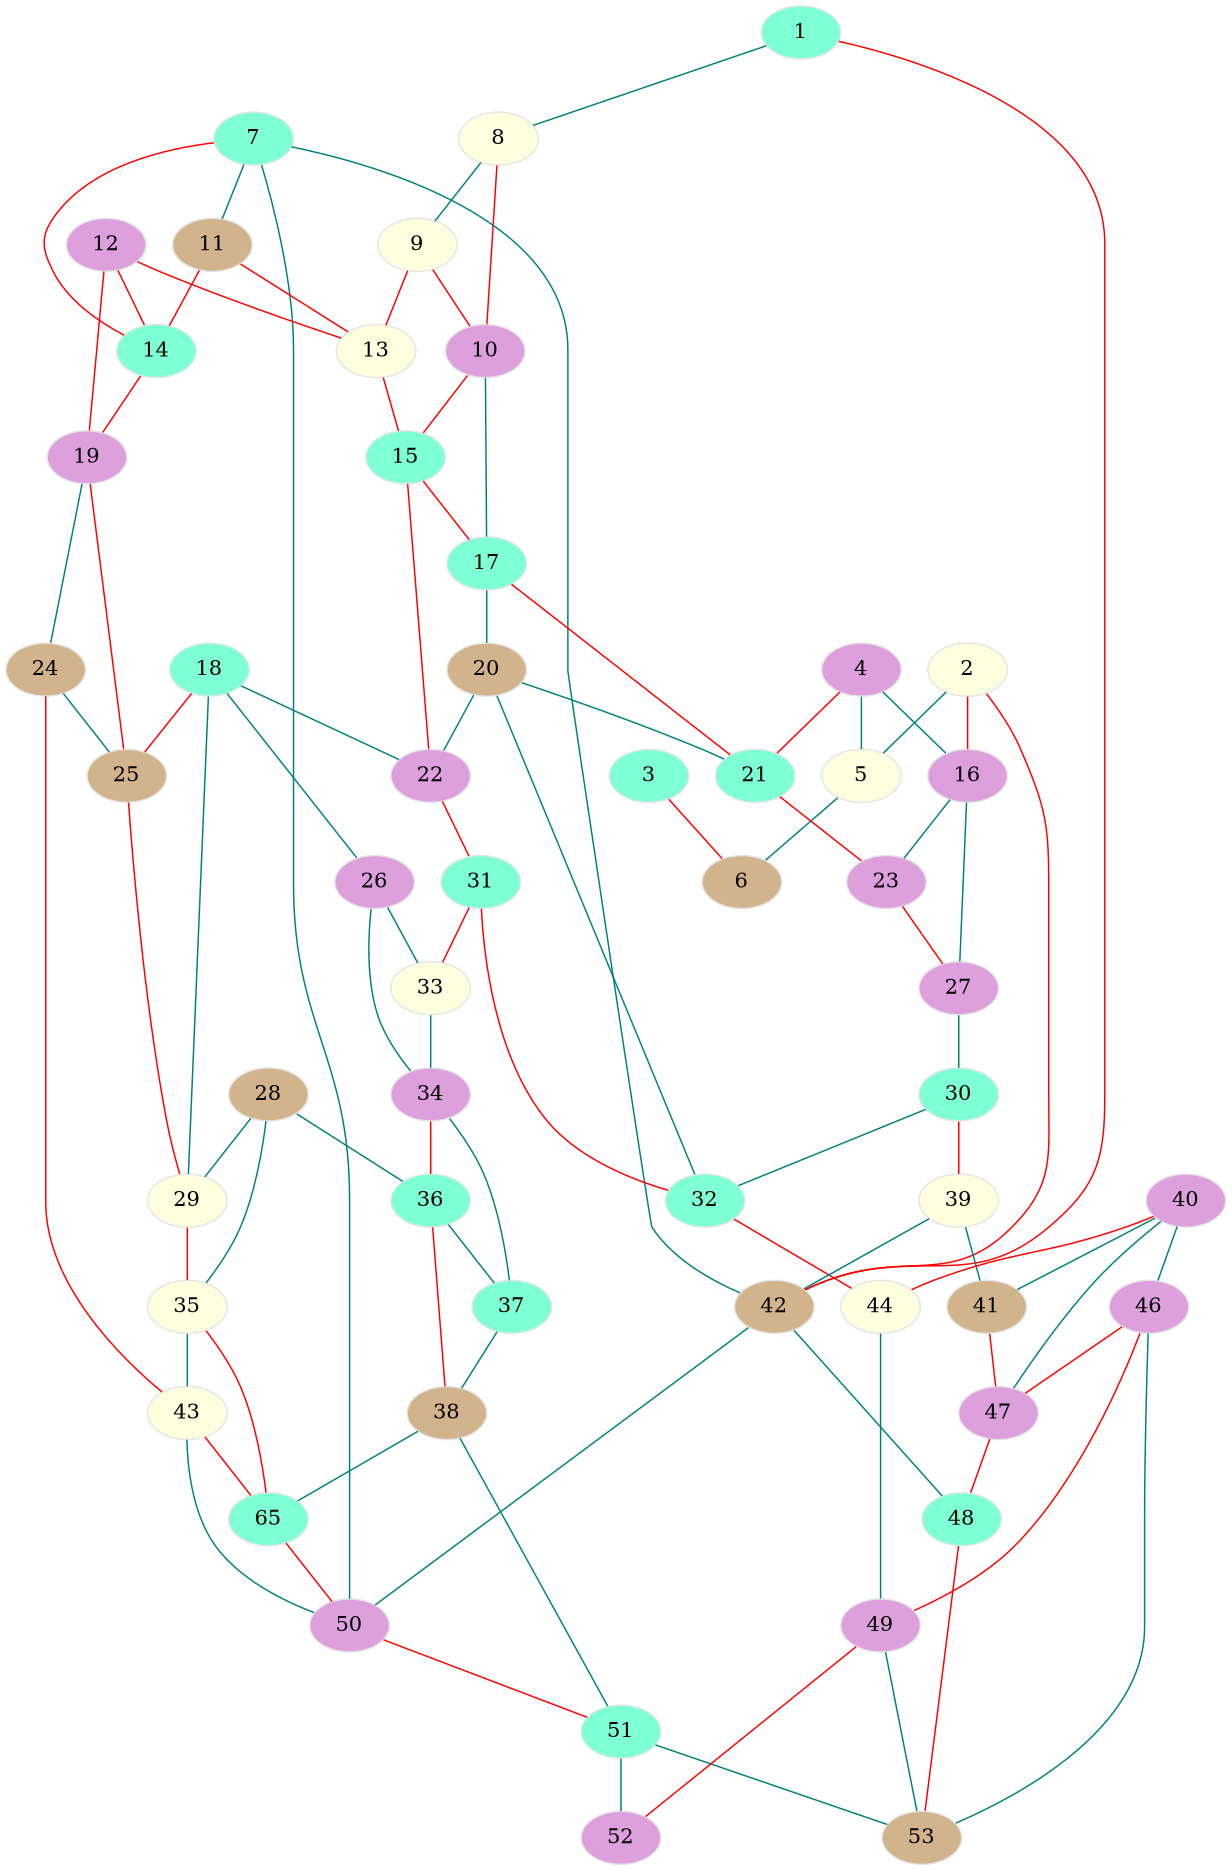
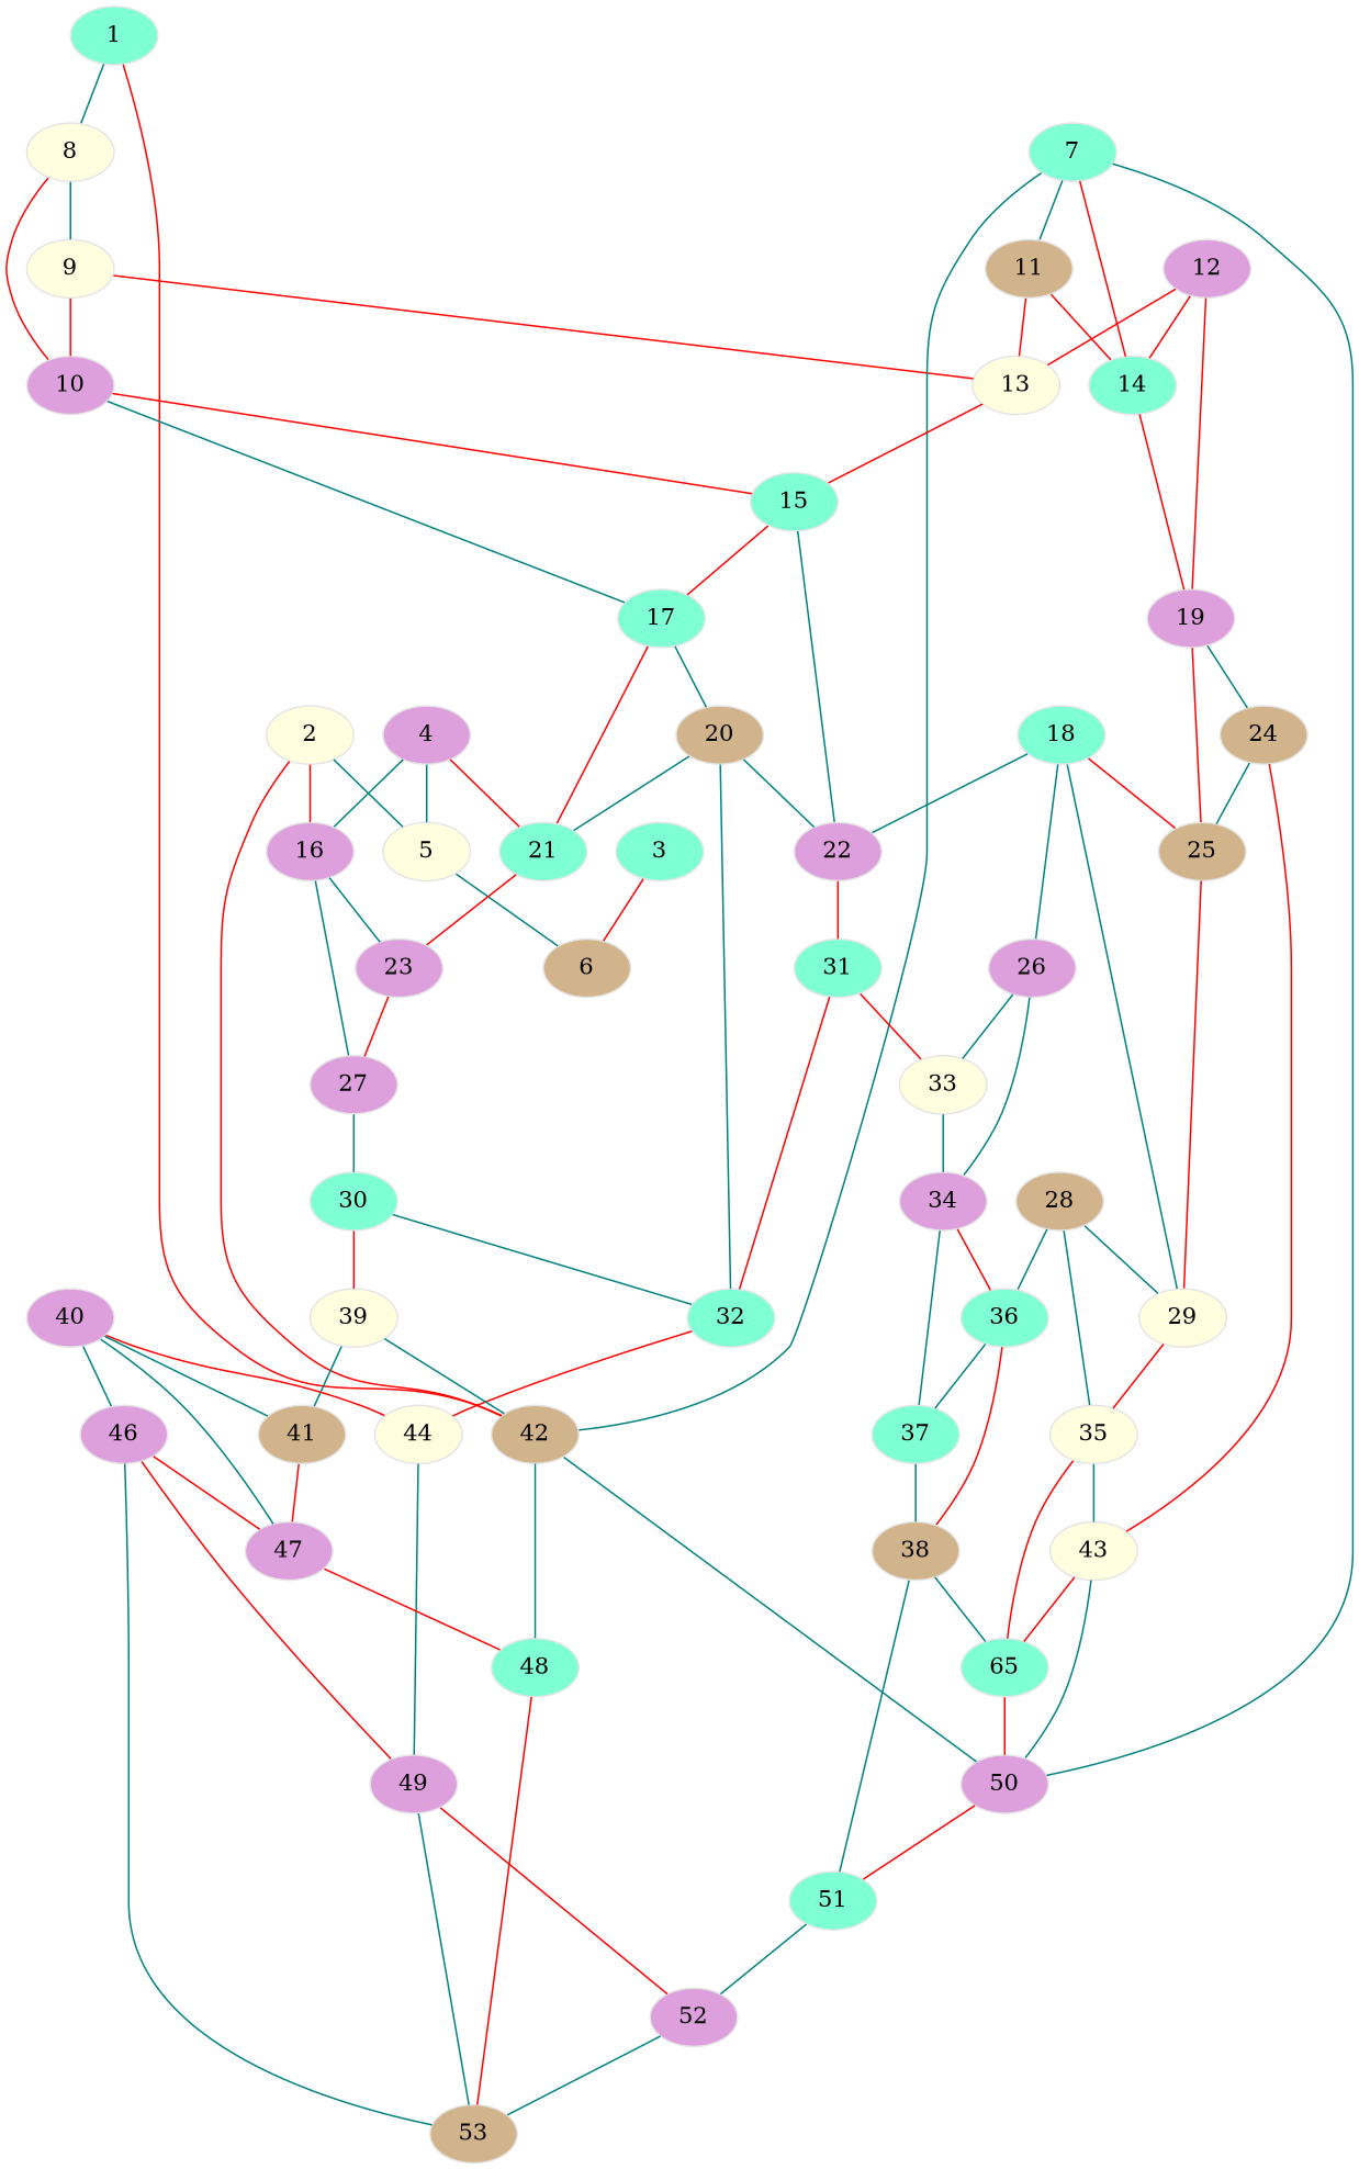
  graph {
    node [color=gray90 fillcolor=aquamarine style=filled]
    edge [color=teal weight=1.0]
    8 [fillcolor=lightyellow]
    1
    42 [fillcolor=tan]
    9 [fillcolor=lightyellow]
    10 [fillcolor=plum]
    50 [fillcolor=plum]
    48
    2 [fillcolor=lightyellow]
    5 [fillcolor=lightyellow]
    16 [fillcolor=plum]
    6 [fillcolor=tan]
    23 [fillcolor=plum]
    27 [fillcolor=plum]
    3
    4 [fillcolor=plum]
    21
    7
    11 [fillcolor=tan]
    14
    13 [fillcolor=lightyellow]
    19 [fillcolor=plum]
    51
    15
    17
    22 [fillcolor=plum]
    20 [fillcolor=tan]
    12 [fillcolor=plum]
    25 [fillcolor=tan]
    24 [fillcolor=tan]
    31
    30
    32
    18
    26 [fillcolor=plum]
    29 [fillcolor=lightyellow]
    33 [fillcolor=lightyellow]
    34 [fillcolor=plum]
    35 [fillcolor=lightyellow]
    43 [fillcolor=lightyellow]
    44 [fillcolor=lightyellow]
    n41 [label=65]
    36
    37
    39 [fillcolor=lightyellow]
    28 [fillcolor=tan]
    38 [fillcolor=tan]
    41 [fillcolor=tan]
    49 [fillcolor=plum]
    52 [fillcolor=plum]
    47 [fillcolor=plum]
    40 [fillcolor=plum]
    46 [fillcolor=plum]
    53 [fillcolor=tan]
    8 -- 9
    8 -- 10 [color=red]
    1 -- 8
    1 -- 42 [color=red]
    42 -- 50
    42 -- 48
    9 -- 10 [color=red]
    9 -- 13 [color=red]
    10 -- 15 [color=red]
    10 -- 17
    50 -- 51 [color=red]
    48 -- 53 [color=red]
    2 -- 42 [color=red]
    2 -- 5
    2 -- 16 [color=red]
    5 -- 6 [weight=2.0]
    16 -- 23
    16 -- 27
    23 -- 27 [color=red]
    27 -- 30 [weight=2.0]
    3 -- 6 [color=red weight=2.0]
    4 -- 5
    4 -- 16
    4 -- 21 [color=red]
    21 -- 23 [color=red]
    7 -- 42
    7 -- 50
    7 -- 11
    7 -- 14 [color=red]
    11 -- 14 [color=red]
    11 -- 13 [color=red]
    14 -- 19 [color=red]
    13 -- 15 [color=red]
    19 -- 25 [color=red]
    19 -- 24
    51 -- 52 [weight=2.0]
    15 -- 17 [color=red]
-   15 -- 22 [color=red]
+   15 -- 22
    17 -- 21 [color=red]
    17 -- 20
    22 -- 31 [color=red]
    20 -- 21
    20 -- 22
    20 -- 32
    12 -- 14 [color=red]
    12 -- 13 [color=red]
    12 -- 19 [color=red]
    25 -- 29 [color=red]
    24 -- 25
    24 -- 43 [color=red]
    31 -- 32 [color=red weight=2.0]
    31 -- 33 [color=red weight=2.0]
    30 -- 32
    30 -- 39 [color=red weight=3.0]
    32 -- 44 [color=red]
    18 -- 22
    18 -- 25 [color=red]
    18 -- 26
    18 -- 29
    26 -- 33
    26 -- 34
    29 -- 35 [color=red]
    33 -- 34
    34 -- 36 [color=red]
    34 -- 37
    35 -- 43
    35 -- n41 [color=red]
    43 -- 50
    43 -- n41 [color=red]
    44 -- 49
    n41 -- 50 [color=red]
    36 -- 37
    36 -- 38 [color=red]
    37 -- 38
    39 -- 42
    39 -- 41 [weight=2.0]
    28 -- 29
    28 -- 35
    28 -- 36
    38 -- 51
    38 -- n41
    41 -- 47 [color=red]
    49 -- 52 [color=red]
    49 -- 53
-   51 -- 53
+   52 -- 53
    47 -- 48 [color=red]
    40 -- 44 [color=red]
    40 -- 41
    40 -- 47
    40 -- 46
    46 -- 49 [color=red]
    46 -- 47 [color=red]
    46 -- 53
  }
